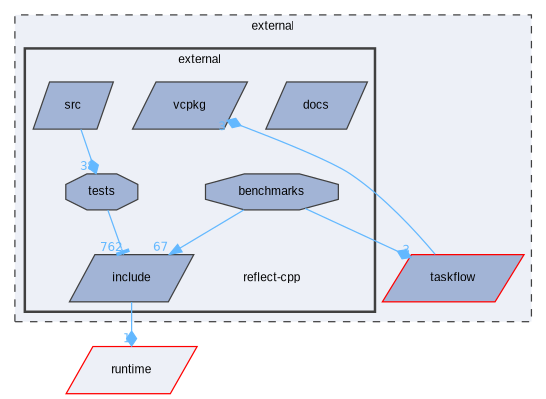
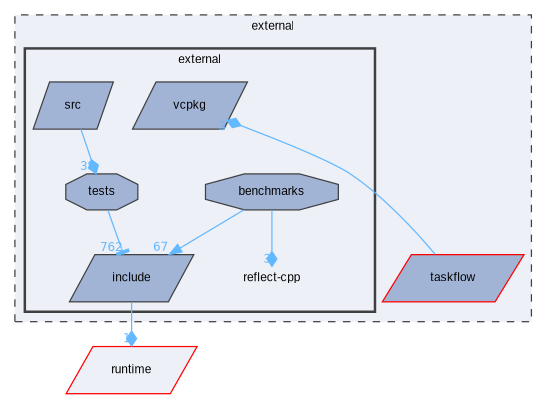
  digraph {
    compound=true
    fontname="Liberation Sans"
    node [fontname="Liberation Sans" fontsize=10 shape=parallelogram color=grey25 fillcolor="#a2b4d6" style=filled]
    edge [arrowhead=diamond color=steelblue1 fontcolor=steelblue1 fontname="Liberation Sans" fontsize=10 headlabel=3 labeldistance=1.5 labelfontname=Helvetica labelfontsize=10]
    n1 [height=0.2 label="reflect-cpp" shape=plaintext width=0.4 color="" fillcolor="" style=""]
    n2 [height=0.2 label=benchmarks shape=octagon width=0.4]
-   n3 [height=0.2 label=docs width=0.4]
    n4 [height=0.2 label=include width=0.4]
    n5 [height=0.2 label=src width=0.4]
    n6 [height=0.2 label=tests shape=octagon width=0.4]
    n7 [height=0.2 label=vcpkg width=0.4]
    n8 [color=red height=0.2 label=taskflow width=0.4]
    n9 [color=red fillcolor="#edf0f7" height=0.2 label=runtime width=0.4]
    subgraph cluster_1 {
      bgcolor="#edf0f7"
      fontsize=10
      label=external
      pencolor=grey25
      style="filled,dashed"
      n8
      subgraph cluster_2 {
        bgcolor="#edf0f7"
        fontsize=10
        label=external
        pencolor=grey25
        style="filled,bold"
        n1
        n2
-       n3
        n4
        n5
        n6
        n7
      }
    }
    n2 -> n4 [arrowhead=normal headlabel=67]
-   n2 -> n8
+   n2 -> n1
    n4 -> n9 [headlabel=1]
    n5 -> n6 [headlabel=38]
    n6 -> n4 [arrowhead=tee headlabel=762]
    n8 -> n7
  }
